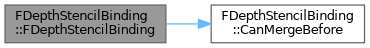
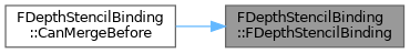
  digraph {
    rankdir=RL
    node [fontname=Helvetica fontsize=10 shape=box style=filled]
    n1 [color=gray40 fillcolor=grey60 fontcolor=black height=0.2 label="FDepthStencilBinding\l::FDepthStencilBinding" width=0.4]
    n2 [color=grey40 fillcolor=white height=0.2 label="FDepthStencilBinding\l::CanMergeBefore" width=0.4]
-   n2 -> n1 [color=steelblue1 dir=back fontname=Helvetica fontsize=10 labelfontname=Helvetica labelfontsize=10 style=solid]
+   n1 -> n2 [color=steelblue1 dir=back fontname=Helvetica fontsize=10 labelfontname=Helvetica labelfontsize=10 style=solid]
  }
